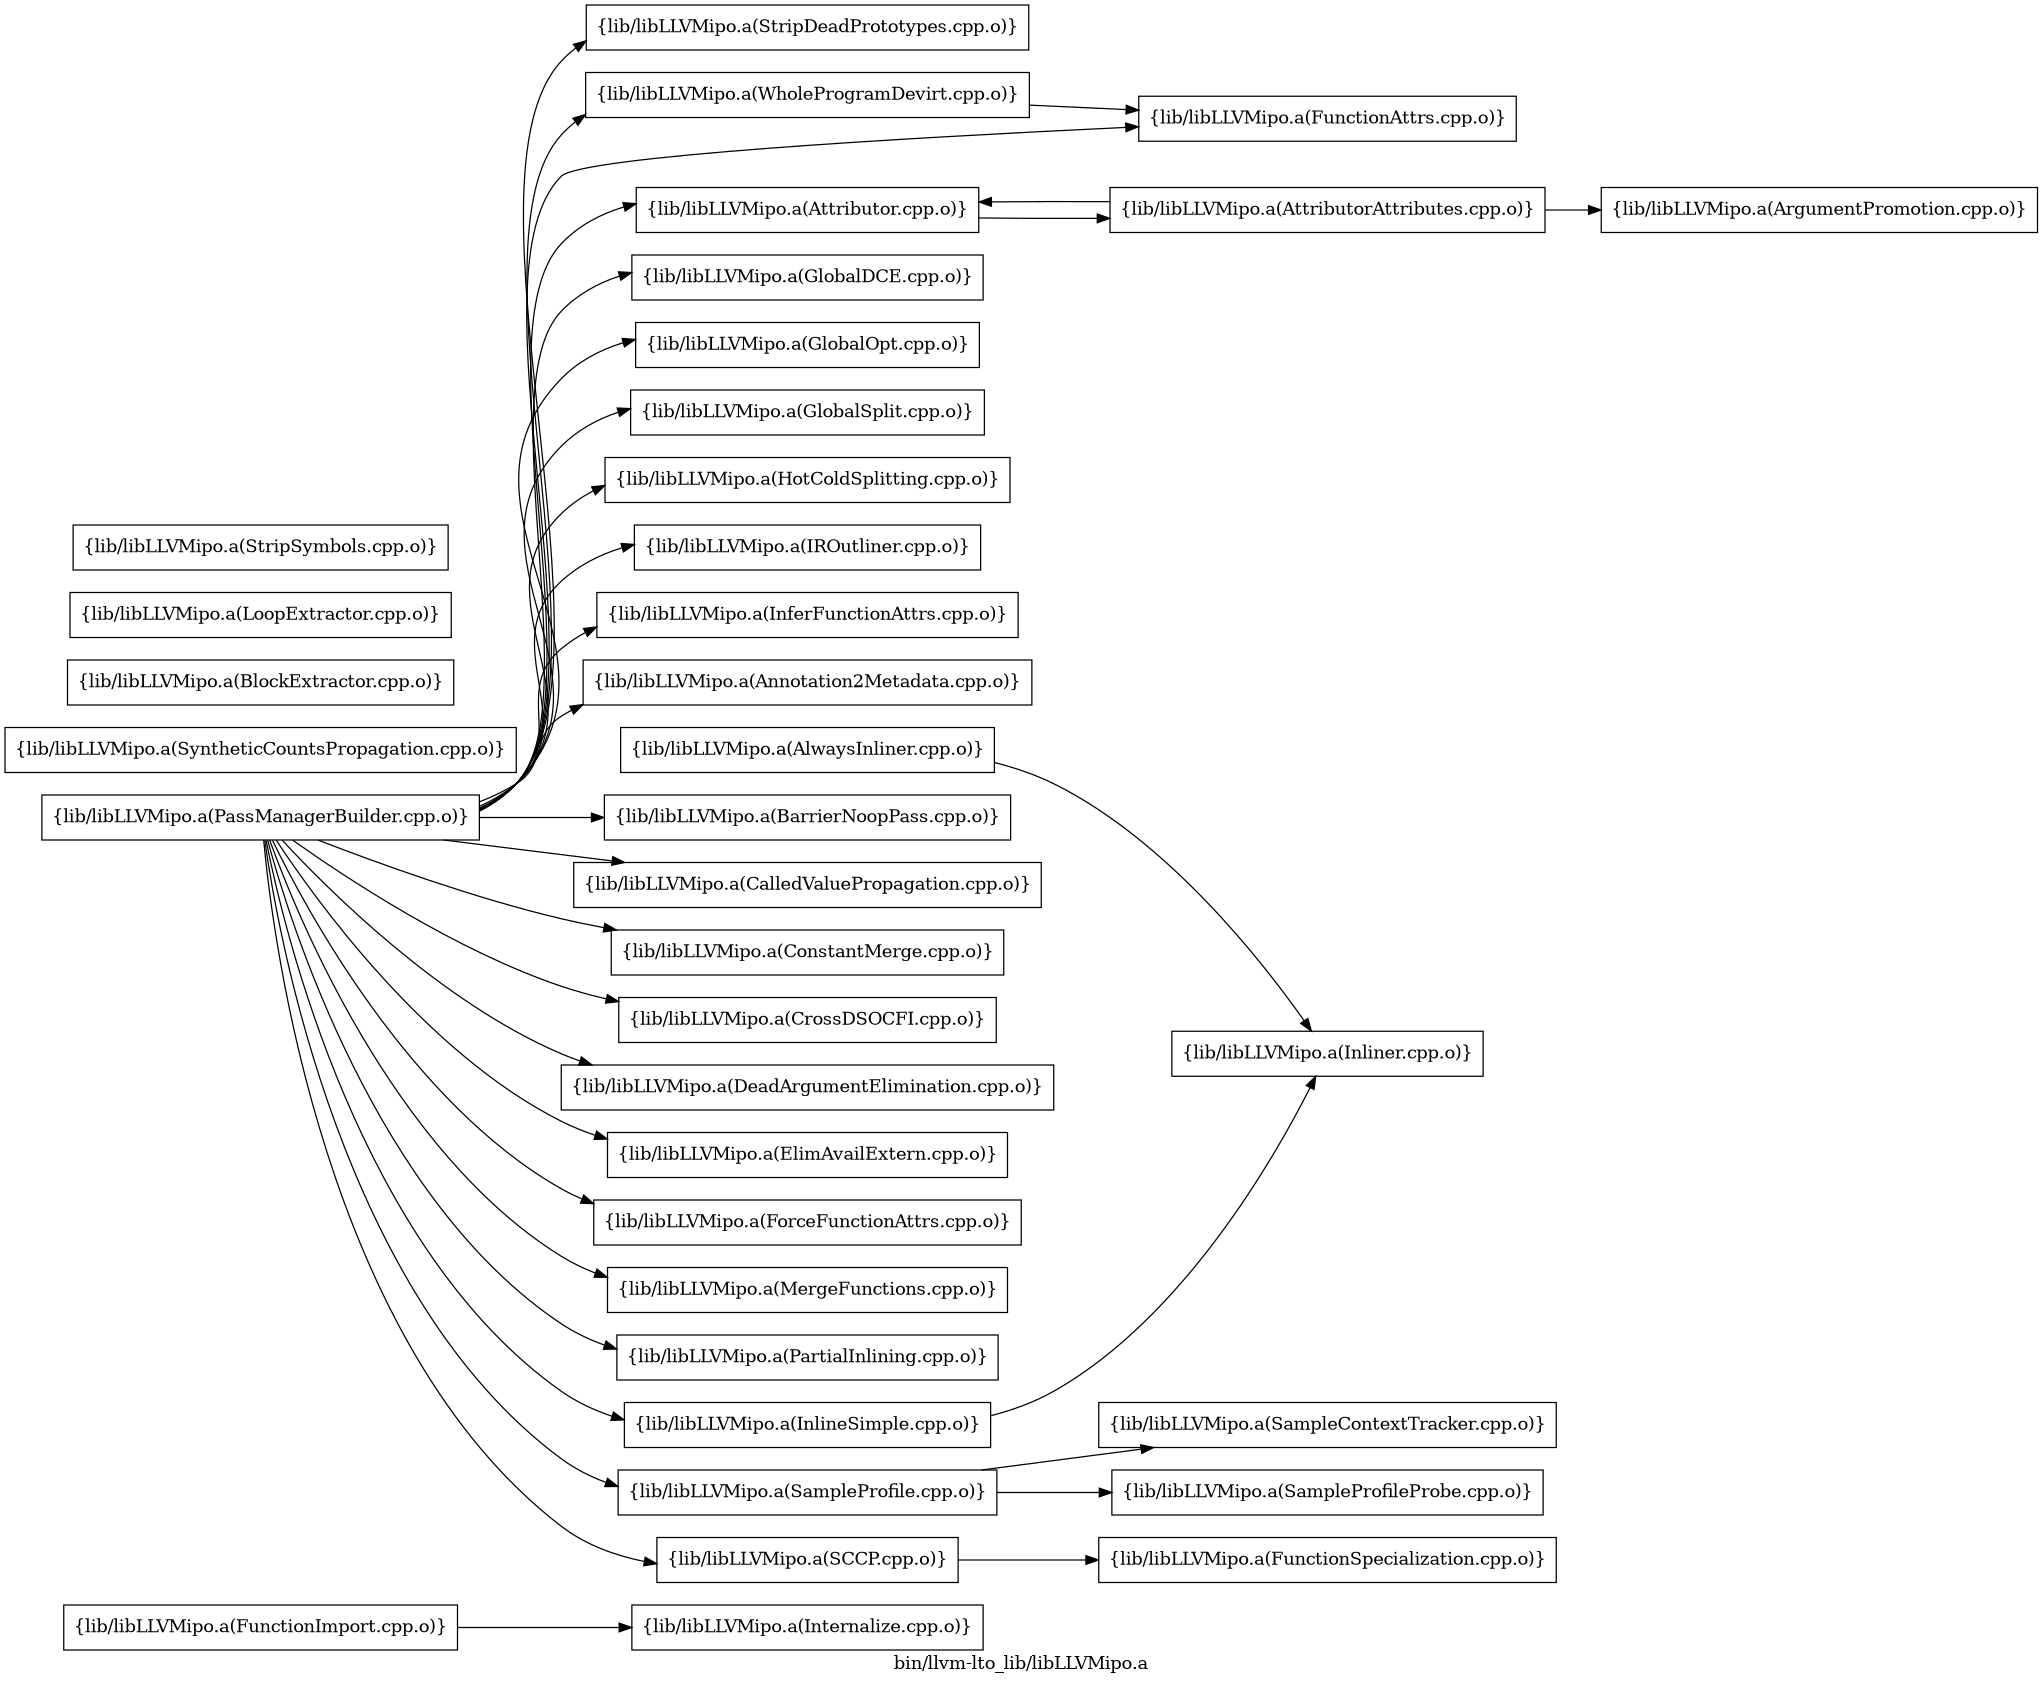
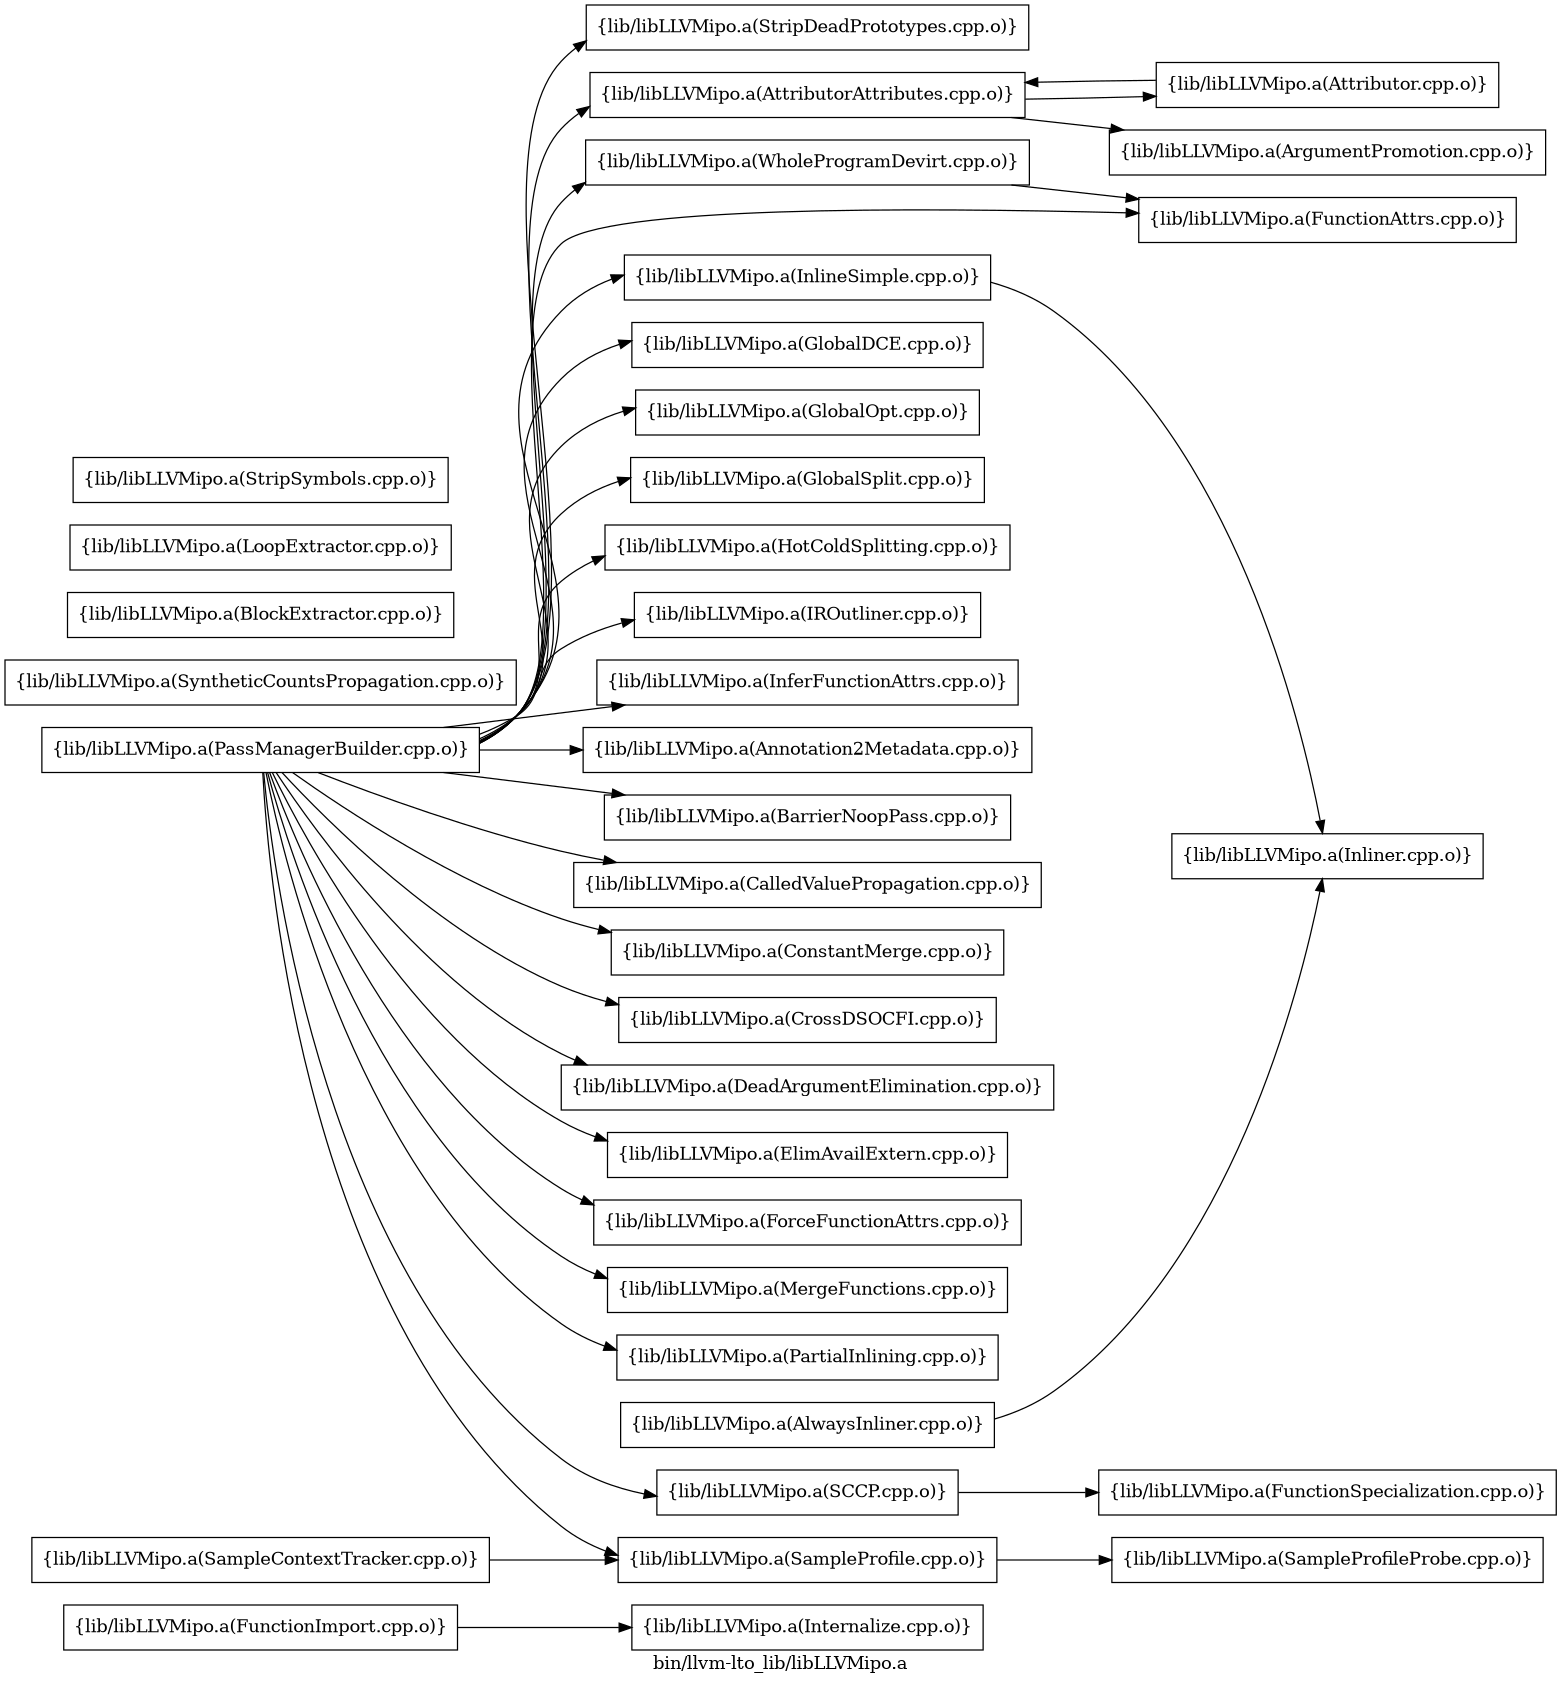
  digraph {
    label="bin/llvm-lto_lib/libLLVMipo.a"
    rankdir=LR
    node [group=0 shape=box]
    n1 [label="{lib/libLLVMipo.a(FunctionImport.cpp.o)}"]
    n2 [label="{lib/libLLVMipo.a(Internalize.cpp.o)}"]
    n3 [label="{lib/libLLVMipo.a(WholeProgramDevirt.cpp.o)}"]
    n4 [label="{lib/libLLVMipo.a(FunctionAttrs.cpp.o)}"]
    n5 [label="{lib/libLLVMipo.a(InlineSimple.cpp.o)}"]
    n6 [label="{lib/libLLVMipo.a(Inliner.cpp.o)}"]
    n7 [label="{lib/libLLVMipo.a(PassManagerBuilder.cpp.o)}"]
    n8 [label="{lib/libLLVMipo.a(GlobalDCE.cpp.o)}"]
    n9 [label="{lib/libLLVMipo.a(GlobalOpt.cpp.o)}"]
    n10 [label="{lib/libLLVMipo.a(GlobalSplit.cpp.o)}"]
    n11 [label="{lib/libLLVMipo.a(HotColdSplitting.cpp.o)}"]
    n12 [label="{lib/libLLVMipo.a(IROutliner.cpp.o)}"]
    n13 [label="{lib/libLLVMipo.a(InferFunctionAttrs.cpp.o)}"]
    n14 [label="{lib/libLLVMipo.a(Annotation2Metadata.cpp.o)}"]
    n15 [label="{lib/libLLVMipo.a(Attributor.cpp.o)}"]
    n16 [label="{lib/libLLVMipo.a(BarrierNoopPass.cpp.o)}"]
    n17 [label="{lib/libLLVMipo.a(CalledValuePropagation.cpp.o)}"]
    n18 [label="{lib/libLLVMipo.a(ConstantMerge.cpp.o)}"]
    n19 [label="{lib/libLLVMipo.a(CrossDSOCFI.cpp.o)}"]
    n20 [label="{lib/libLLVMipo.a(DeadArgumentElimination.cpp.o)}"]
    n21 [label="{lib/libLLVMipo.a(ElimAvailExtern.cpp.o)}"]
    n22 [label="{lib/libLLVMipo.a(ForceFunctionAttrs.cpp.o)}"]
    n23 [label="{lib/libLLVMipo.a(MergeFunctions.cpp.o)}"]
    n24 [label="{lib/libLLVMipo.a(PartialInlining.cpp.o)}"]
    n25 [label="{lib/libLLVMipo.a(SampleProfile.cpp.o)}"]
    n26 [label="{lib/libLLVMipo.a(SCCP.cpp.o)}"]
    n27 [label="{lib/libLLVMipo.a(StripDeadPrototypes.cpp.o)}"]
    n28 [label="{lib/libLLVMipo.a(ArgumentPromotion.cpp.o)}"]
    n29 [label="{lib/libLLVMipo.a(AttributorAttributes.cpp.o)}"]
    n30 [label="{lib/libLLVMipo.a(SampleContextTracker.cpp.o)}"]
    n31 [label="{lib/libLLVMipo.a(SampleProfileProbe.cpp.o)}"]
    n32 [label="{lib/libLLVMipo.a(FunctionSpecialization.cpp.o)}"]
    n33 [label="{lib/libLLVMipo.a(SyntheticCountsPropagation.cpp.o)}"]
    n34 [label="{lib/libLLVMipo.a(AlwaysInliner.cpp.o)}"]
    n35 [label="{lib/libLLVMipo.a(BlockExtractor.cpp.o)}"]
    n36 [label="{lib/libLLVMipo.a(LoopExtractor.cpp.o)}"]
    n37 [label="{lib/libLLVMipo.a(StripSymbols.cpp.o)}"]
    subgraph sub_1 {
      rank=same
      n1
    }
    n1 -> n2
    n3 -> n4
    n5 -> n6
    n7 -> n3
    n7 -> n4
    n7 -> n5
    n7 -> n8
    n7 -> n9
    n7 -> n10
    n7 -> n11
    n7 -> n12
    n7 -> n13
    n7 -> n14
-   n7 -> n15
+   n7 -> n29
    n7 -> n16
    n7 -> n17
    n7 -> n18
    n7 -> n19
    n7 -> n20
    n7 -> n21
    n7 -> n22
    n7 -> n23
    n7 -> n24
    n7 -> n25
    n7 -> n26
    n7 -> n27
    n15 -> n29
-   n25 -> n30
+   n30 -> n25
    n25 -> n31
    n26 -> n32
    n29 -> n15
    n29 -> n28
    n34 -> n6
  }
